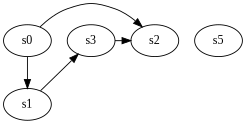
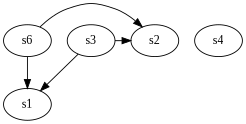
  digraph {
    fontname="Liberation Serif"
    node [fontname="Liberation Serif" player=0]
    edge [fontname="Liberation Serif"]
-   s0
+   s0 [label=s6]
    s1
    s2 [player=1]
    s3 [player=1]
-   s4 [label=s5]
+   s4
    s0 -> s1
    s0 -> s2 [constraint="!(time % 5 == 1)"]
-   s1 -> s3 [constraint="time % 3 == 2"]
+   s3 -> s1 [constraint="time % 3 == 2"]
    s3 -> s2 [constraint="time % 4 == 2 && time % 3 == 0"]
  }
